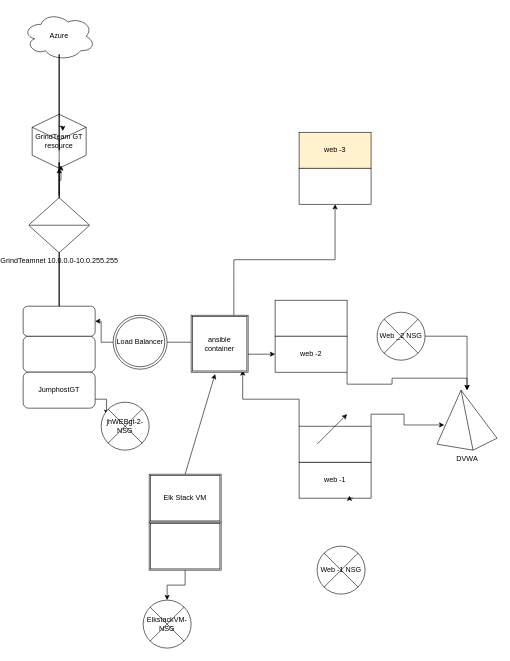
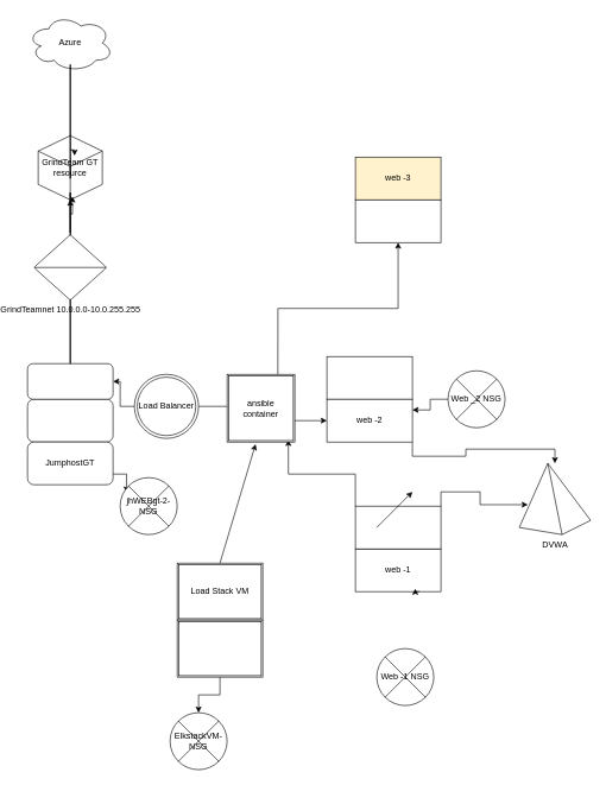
  <mxCell id="0" value="" />
  <mxCell id="1" parent="0" />
  <mxCell id="2" style="edgeStyle=orthogonalEdgeStyle;rounded=0;orthogonalLoop=1;jettySize=auto;html=1;exitX=1;exitY=0.5;exitDx=0;exitDy=0;entryX=0;entryY=0.5;entryDx=0;entryDy=0;" parent="1" source="29" target="13" edge="1"><mxGeometry relative="1" as="geometry" /></mxCell>
  <mxCell id="3" value="" style="rounded=1;whiteSpace=wrap;html=1;" parent="1" vertex="1"><mxGeometry x="20" y="560" width="120" height="60" as="geometry" /></mxCell>
  <mxCell id="4" style="edgeStyle=orthogonalEdgeStyle;rounded=0;orthogonalLoop=1;jettySize=auto;html=1;exitX=1;exitY=0.75;exitDx=0;exitDy=0;entryX=0.113;entryY=0.263;entryDx=0;entryDy=0;entryPerimeter=0;" edge="1" parent="1" source="5" target="22"><mxGeometry relative="1" as="geometry" /></mxCell>
  <mxCell id="5" value="JumphostGT" style="rounded=1;whiteSpace=wrap;html=1;" parent="1" vertex="1"><mxGeometry x="20" y="620" width="120" height="60" as="geometry" /></mxCell>
  <mxCell id="6" value="" style="rounded=1;whiteSpace=wrap;html=1;" parent="1" vertex="1"><mxGeometry x="20" y="510" width="120" height="50" as="geometry" /></mxCell>
  <mxCell id="7" value="web -1" style="rounded=0;whiteSpace=wrap;html=1;" parent="1" vertex="1"><mxGeometry x="480" y="770" width="120" height="60" as="geometry" /></mxCell>
  <mxCell id="8" style="edgeStyle=orthogonalEdgeStyle;rounded=0;orthogonalLoop=1;jettySize=auto;html=1;exitX=1;exitY=0;exitDx=0;exitDy=0;entryX=0.12;entryY=0.58;entryDx=0;entryDy=0;entryPerimeter=0;" parent="1" source="10" target="36" edge="1"><mxGeometry relative="1" as="geometry" /></mxCell>
  <mxCell id="9" style="edgeStyle=orthogonalEdgeStyle;rounded=0;orthogonalLoop=1;jettySize=auto;html=1;exitX=0;exitY=0;exitDx=0;exitDy=0;entryX=0.905;entryY=0.968;entryDx=0;entryDy=0;entryPerimeter=0;" edge="1" parent="1" source="10" target="31"><mxGeometry relative="1" as="geometry" /></mxCell>
  <mxCell id="10" value="" style="rounded=0;whiteSpace=wrap;html=1;" parent="1" vertex="1"><mxGeometry x="480" y="710" width="120" height="60" as="geometry" /></mxCell>
  <mxCell id="11" value="" style="rounded=0;whiteSpace=wrap;html=1;" parent="1" vertex="1"><mxGeometry x="440" y="500" width="120" height="60" as="geometry" /></mxCell>
  <mxCell id="12" style="edgeStyle=orthogonalEdgeStyle;rounded=0;orthogonalLoop=1;jettySize=auto;html=1;exitX=1;exitY=1;exitDx=0;exitDy=0;" parent="1" source="13" target="36" edge="1"><mxGeometry relative="1" as="geometry" /></mxCell>
  <mxCell id="13" value="web -2" style="rounded=0;whiteSpace=wrap;html=1;" parent="1" vertex="1"><mxGeometry x="440" y="560" width="120" height="60" as="geometry" /></mxCell>
  <mxCell id="14" value="Azure" style="ellipse;shape=cloud;whiteSpace=wrap;html=1;" parent="1" vertex="1"><mxGeometry x="20" width="120" height="80" as="geometry" y="20" /></mxCell>
  <mxCell id="15" value="GrindTeam GT resource" style="html=1;whiteSpace=wrap;shape=isoCube2;backgroundOutline=1;isoAngle=15;" parent="1" vertex="1"><mxGeometry x="35" y="190" width="90" height="90" as="geometry" /></mxCell>
  <mxCell id="16" value="" style="line;strokeWidth=2;direction=south;html=1;" parent="1" vertex="1"><mxGeometry x="75" y="90" width="10" height="160" as="geometry" /></mxCell>
  <mxCell id="17" style="edgeStyle=orthogonalEdgeStyle;rounded=0;orthogonalLoop=1;jettySize=auto;html=1;exitX=0.25;exitY=0.5;exitDx=0;exitDy=0;exitPerimeter=0;" parent="1" source="18" edge="1"><mxGeometry relative="1" as="geometry"><mxPoint x="80" y="285" as="targetPoint" /></mxGeometry></mxCell>
  <mxCell id="18" value="" style="line;strokeWidth=2;direction=south;html=1;" parent="1" vertex="1"><mxGeometry x="75" y="270" width="10" height="60" as="geometry" /></mxCell>
  <mxCell id="19" style="edgeStyle=orthogonalEdgeStyle;rounded=0;orthogonalLoop=1;jettySize=auto;html=1;exitX=0;exitY=0.5;exitDx=0;exitDy=0;exitPerimeter=0;entryX=0.088;entryY=0.2;entryDx=0;entryDy=0;entryPerimeter=0;" parent="1" source="18" target="18" edge="1"><mxGeometry relative="1" as="geometry"><Array as="points"><mxPoint x="83" y="300" /></Array></mxGeometry></mxCell>
  <mxCell id="20" style="edgeStyle=orthogonalEdgeStyle;rounded=0;orthogonalLoop=1;jettySize=auto;html=1;entryX=0.163;entryY=0.5;entryDx=0;entryDy=0;entryPerimeter=0;" parent="1" target="18" edge="1"><mxGeometry relative="1" as="geometry"><mxPoint x="80" y="300" as="sourcePoint" /><Array as="points"><mxPoint x="80" y="326" /><mxPoint x="80" y="326" /></Array></mxGeometry></mxCell>
  <mxCell id="21" style="edgeStyle=orthogonalEdgeStyle;rounded=0;orthogonalLoop=1;jettySize=auto;html=1;exitX=0.75;exitY=0.5;exitDx=0;exitDy=0;exitPerimeter=0;entryX=0.8;entryY=-0.1;entryDx=0;entryDy=0;entryPerimeter=0;" parent="1" source="16" target="16" edge="1"><mxGeometry relative="1" as="geometry" /></mxCell>
  <mxCell id="22" value="jhWEBgt-2-NSG" style="shape=sumEllipse;perimeter=ellipsePerimeter;whiteSpace=wrap;html=1;backgroundOutline=1;" parent="1" vertex="1"><mxGeometry x="150" y="670" width="80" height="80" as="geometry" /></mxCell>
  <mxCell id="23" value="GrindTeamnet 10.0.0.0-10.0.255.255" style="verticalLabelPosition=bottom;verticalAlign=top;html=1;shape=mxgraph.flowchart.sort;" parent="1" vertex="1"><mxGeometry x="30" y="330" width="100" height="90" as="geometry" /></mxCell>
  <mxCell id="24" value="" style="line;strokeWidth=2;direction=south;html=1;" parent="1" vertex="1"><mxGeometry x="75" y="420" width="10" height="90" as="geometry" /></mxCell>
- <mxCell id="25" style="edgeStyle=orthogonalEdgeStyle;rounded=0;orthogonalLoop=1;jettySize=auto;html=1;" parent="1" source="26" target="36" edge="1"><mxGeometry relative="1" as="geometry" /></mxCell>
+ <mxCell id="25" style="edgeStyle=orthogonalEdgeStyle;rounded=0;orthogonalLoop=1;jettySize=auto;html=1;entryX=1;entryY=0.25;entryDx=0;entryDy=0;" parent="1" source="26" target="13" edge="1"><mxGeometry relative="1" as="geometry" /></mxCell>
  <mxCell id="26" value="Web _2 NSG" style="shape=sumEllipse;perimeter=ellipsePerimeter;whiteSpace=wrap;html=1;backgroundOutline=1;" parent="1" vertex="1"><mxGeometry x="610" y="520" width="80" height="80" as="geometry" /></mxCell>
  <mxCell id="27" value="Web -1 NSG" style="shape=sumEllipse;perimeter=ellipsePerimeter;whiteSpace=wrap;html=1;backgroundOutline=1;" parent="1" vertex="1"><mxGeometry x="510" y="910" width="80" height="80" as="geometry" /></mxCell>
  <mxCell id="28" value="" style="edgeStyle=orthogonalEdgeStyle;rounded=0;orthogonalLoop=1;jettySize=auto;html=1;" edge="1" parent="1" source="29" target="6"><mxGeometry relative="1" as="geometry" /></mxCell>
  <mxCell id="29" value="Load Balancer" style="ellipse;shape=doubleEllipse;whiteSpace=wrap;html=1;aspect=fixed;" parent="1" vertex="1"><mxGeometry x="170" y="525" width="90" height="90" as="geometry" /></mxCell>
  <mxCell id="30" style="edgeStyle=orthogonalEdgeStyle;rounded=0;orthogonalLoop=1;jettySize=auto;html=1;exitX=0.75;exitY=0;exitDx=0;exitDy=0;" edge="1" parent="1" source="31" target="39"><mxGeometry relative="1" as="geometry" /></mxCell>
  <mxCell id="31" value="ansible container" style="shape=ext;double=1;whiteSpace=wrap;html=1;aspect=fixed;" parent="1" vertex="1"><mxGeometry x="300" y="525" width="95" height="95" as="geometry" /></mxCell>
- <mxCell id="32" value="Elk Stack VM" style="shape=ext;double=1;rounded=0;whiteSpace=wrap;html=1;" parent="1" vertex="1"><mxGeometry x="230" y="790" width="120" height="80" as="geometry" /></mxCell>
+ <mxCell id="32" value="Load Stack VM" style="shape=ext;double=1;rounded=0;whiteSpace=wrap;html=1;" parent="1" vertex="1"><mxGeometry x="230" y="790" width="120" height="80" as="geometry" /></mxCell>
  <mxCell id="33" value="" style="edgeStyle=orthogonalEdgeStyle;rounded=0;orthogonalLoop=1;jettySize=auto;html=1;" edge="1" parent="1" source="34" target="35"><mxGeometry relative="1" as="geometry" /></mxCell>
  <mxCell id="34" value="" style="shape=ext;double=1;rounded=0;whiteSpace=wrap;html=1;" parent="1" vertex="1"><mxGeometry x="230" y="870" width="120" height="80" as="geometry" /></mxCell>
  <mxCell id="35" value="ElkstackVM-NSG" style="shape=sumEllipse;perimeter=ellipsePerimeter;whiteSpace=wrap;html=1;backgroundOutline=1;" parent="1" vertex="1"><mxGeometry x="220" y="1000" width="80" height="80" as="geometry" /></mxCell>
  <mxCell id="36" value="DVWA" style="verticalLabelPosition=bottom;verticalAlign=top;html=1;shape=mxgraph.basic.pyramid;dx1=0.4;dx2=0.6;dy1=0.9;dy2=0.8;" parent="1" vertex="1"><mxGeometry x="710" y="650" width="100" height="100" as="geometry" /></mxCell>
  <mxCell id="37" value="web -3" style="rounded=0;whiteSpace=wrap;html=1;fillColor=#fff2cc;" parent="1" vertex="1"><mxGeometry x="480" y="220" width="120" height="60" as="geometry" /></mxCell>
  <mxCell id="38" value="" style="endArrow=block;startArrow=block;endFill=1;startFill=1;html=1;" edge="1" parent="1" source="39" target="37"><mxGeometry width="160" relative="1" as="geometry"><mxPoint x="272.5" y="409" as="sourcePoint" /><mxPoint x="397.5" y="409" as="targetPoint" /></mxGeometry></mxCell>
  <mxCell id="39" value="" style="rounded=0;whiteSpace=wrap;html=1;" parent="1" vertex="1"><mxGeometry x="480" y="280" width="120" height="60" as="geometry" /></mxCell>
  <mxCell id="40" style="edgeStyle=orthogonalEdgeStyle;rounded=0;orthogonalLoop=1;jettySize=auto;html=1;exitX=0.75;exitY=1;exitDx=0;exitDy=0;entryX=0.7;entryY=0.933;entryDx=0;entryDy=0;entryPerimeter=0;" edge="1" parent="1" source="7" target="7"><mxGeometry relative="1" as="geometry" /></mxCell>
  <mxCell id="41" value="" style="endArrow=classic;html=1;entryX=0.421;entryY=1.032;entryDx=0;entryDy=0;entryPerimeter=0;" edge="1" parent="1" target="31"><mxGeometry width="50" height="50" relative="1" as="geometry"><mxPoint x="290" y="790" as="sourcePoint" /><mxPoint x="340" y="740" as="targetPoint" /><Array as="points"><mxPoint x="290" y="790" /></Array></mxGeometry></mxCell>
  <mxCell id="42" value="" style="endArrow=classic;html=1;" edge="1" parent="1"><mxGeometry width="50" height="50" relative="1" as="geometry"><mxPoint x="510" y="740" as="sourcePoint" /><mxPoint x="560" y="690" as="targetPoint" /></mxGeometry></mxCell>
